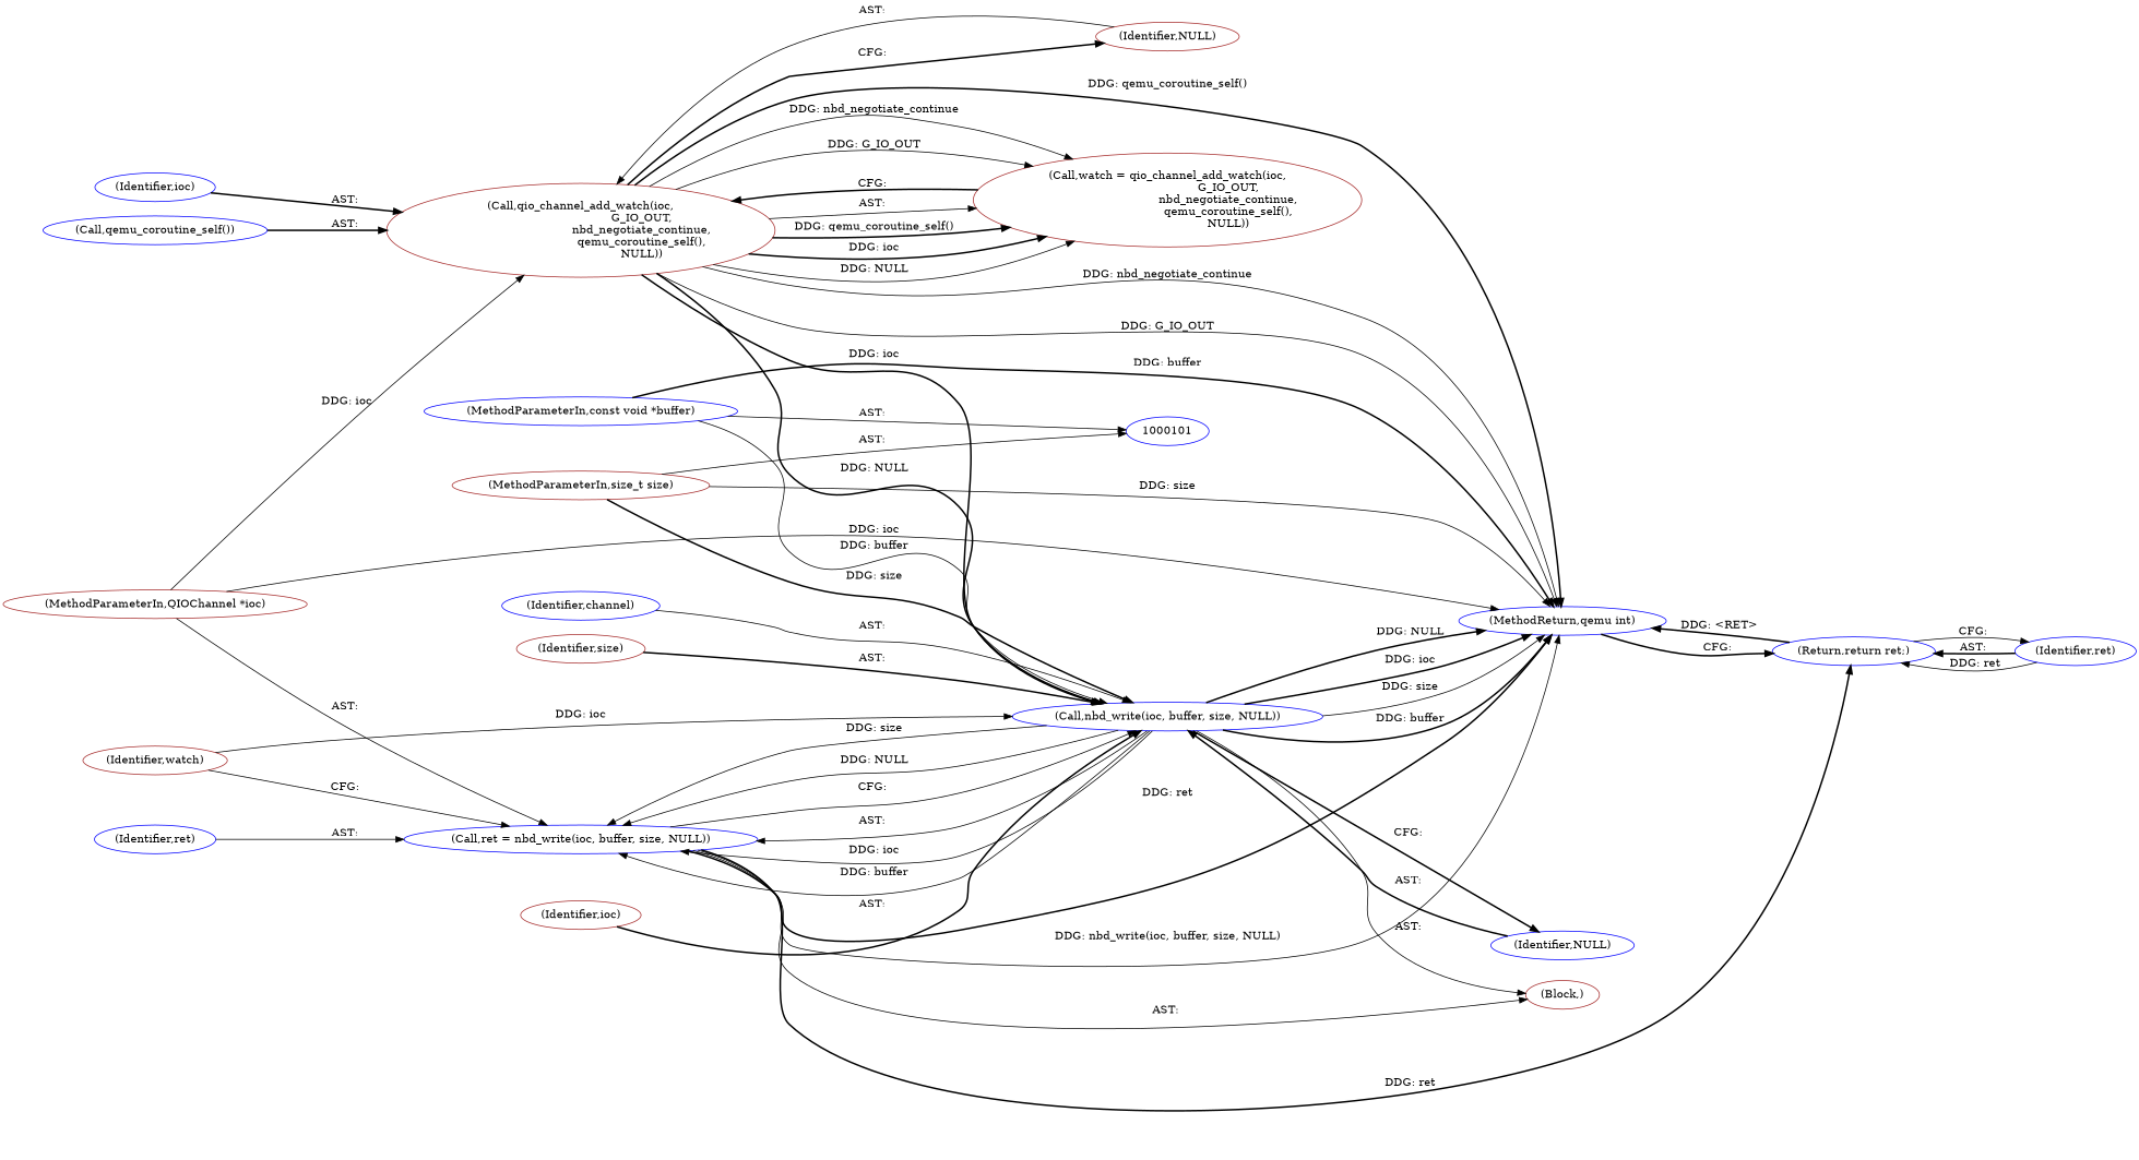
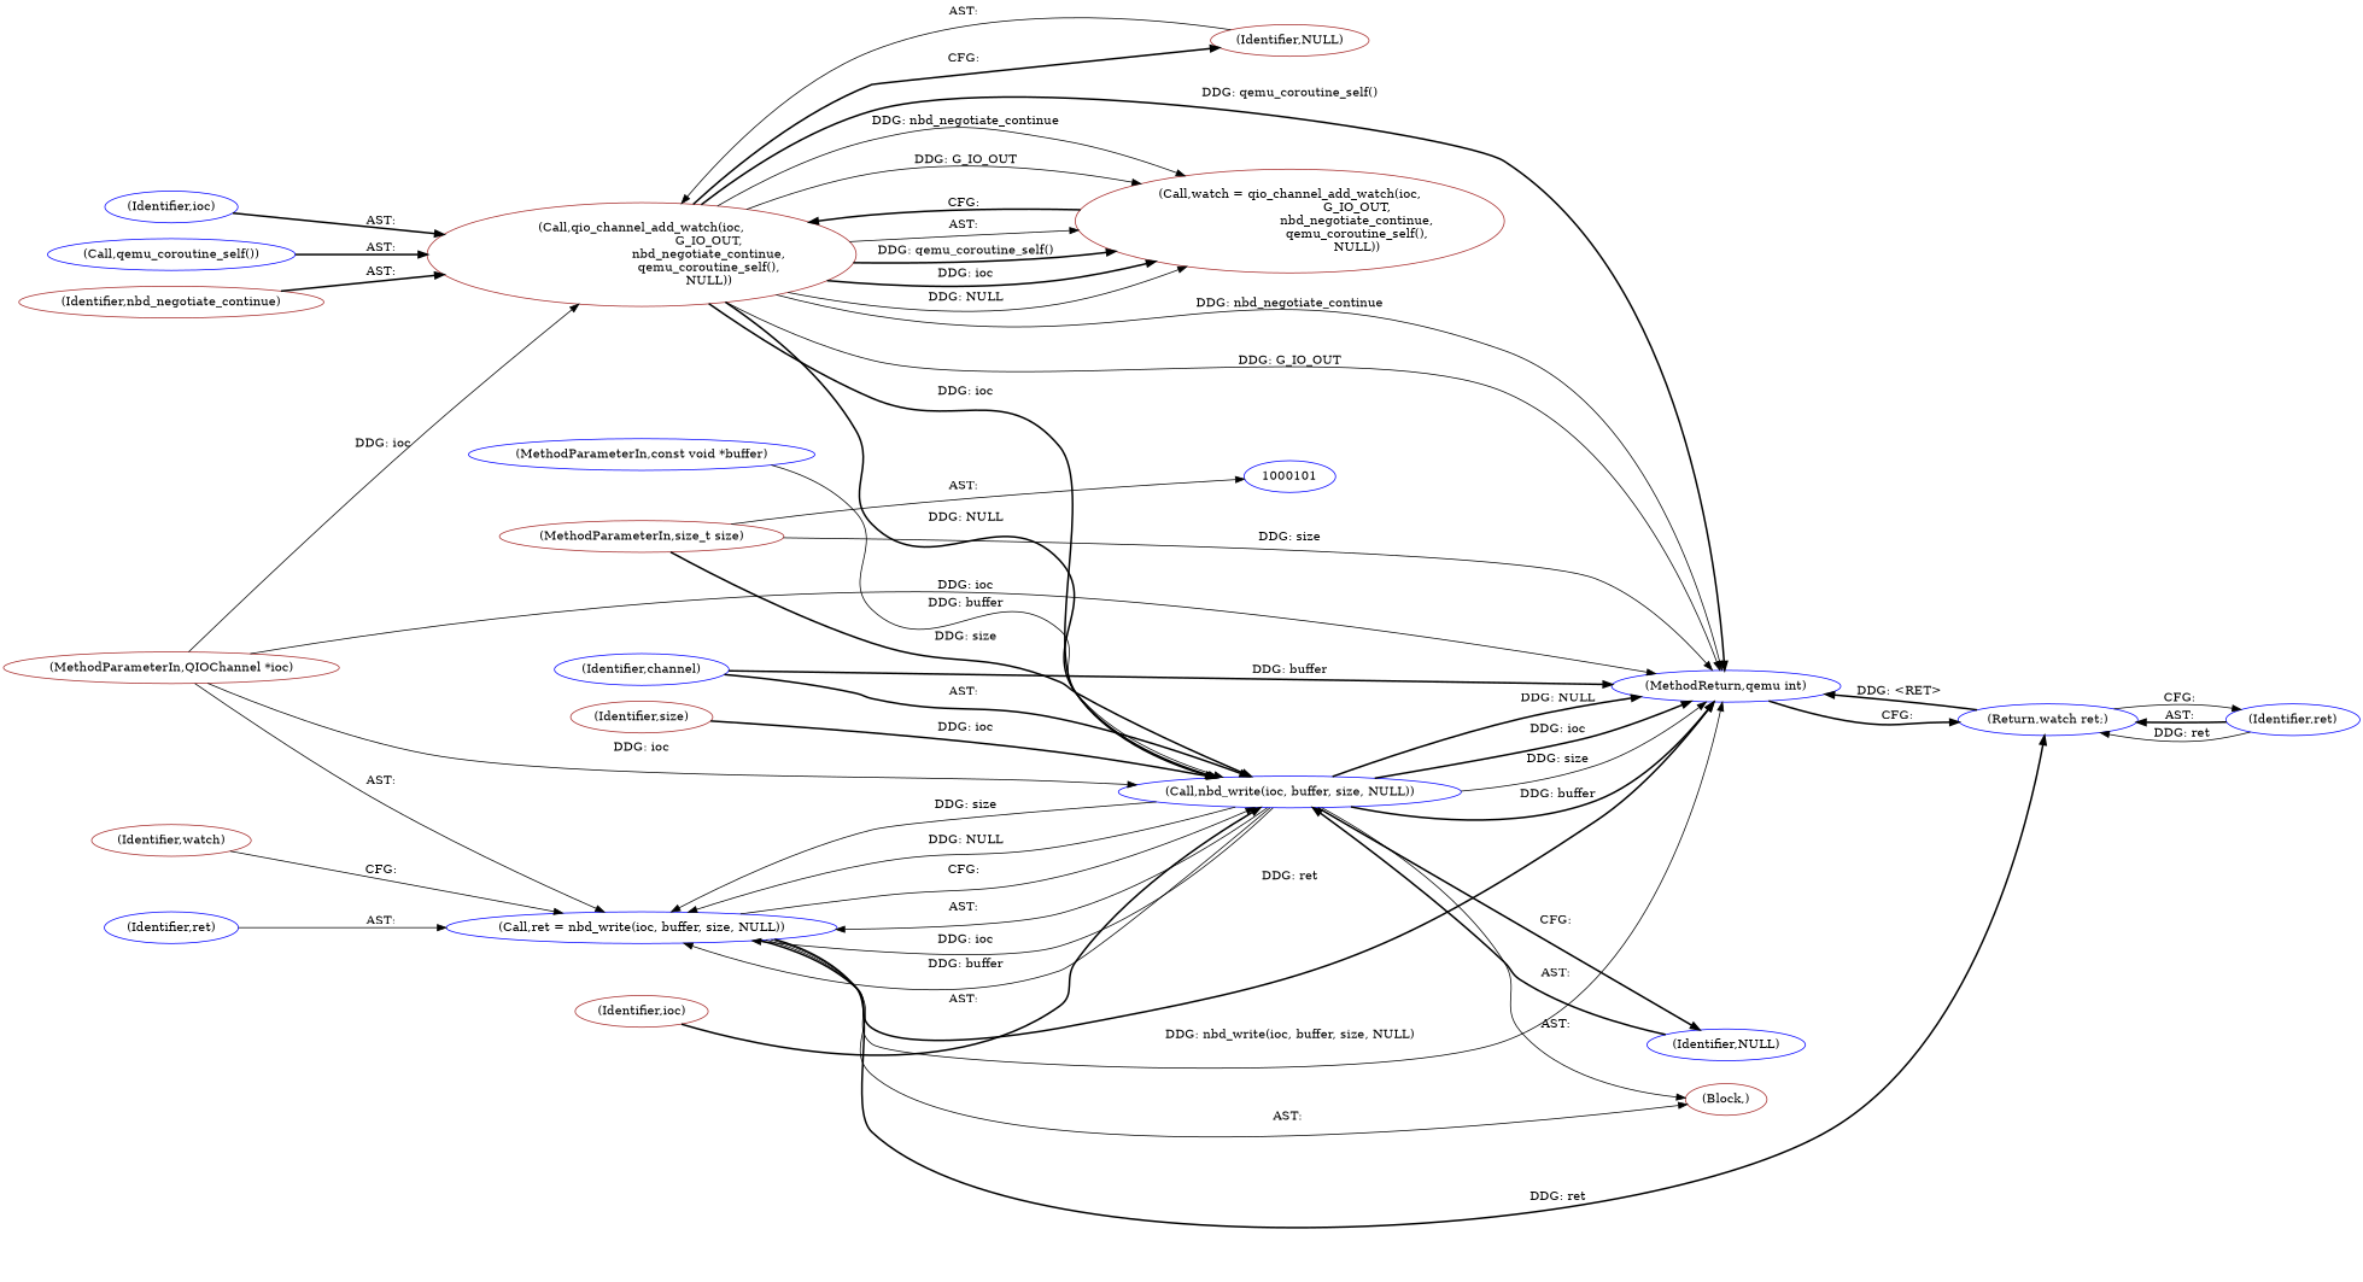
  digraph {
    rankdir=LR
    node [color=blue]
    edge [style=solid]
    n1 [label="(Call,ret = nbd_write(ioc, buffer, size, NULL))"]
    n2 [label="(Call,nbd_write(ioc, buffer, size, NULL))"]
-   n3 [label="(Return,return ret;)"]
+   n3 [label="(Return,watch ret;)"]
    n4 [color=brown label="(Block,)"]
    n5 [label="(MethodReturn,qemu int)"]
    n6 [label="(Identifier,NULL)"]
    n7 [label="(Identifier,ret)"]
    n8 [color=brown label="(Call,qio_channel_add_watch(ioc,\n                                  G_IO_OUT,\n                                  nbd_negotiate_continue,\n                                  qemu_coroutine_self(),\n                                  NULL))"]
    n9 [color=brown label="(Call,watch = qio_channel_add_watch(ioc,\n                                  G_IO_OUT,\n                                  nbd_negotiate_continue,\n                                  qemu_coroutine_self(),\n                                  NULL))"]
    n10 [color=brown label="(Identifier,NULL)"]
    n11 [color=brown label="(MethodParameterIn,QIOChannel *ioc)"]
    n12 [label="(MethodParameterIn,const void *buffer)"]
    1000101
    n14 [color=brown label="(MethodParameterIn,size_t size)"]
    n15 [label="(Identifier,channel)"]
    n16 [label="(Identifier,ioc)"]
    n17 [label="(Call,qemu_coroutine_self())"]
    n18 [color=brown label="(Identifier,size)"]
    n19 [color=brown label="(Identifier,watch)"]
+   n20 [color=brown label="(Identifier,nbd_negotiate_continue)"]
    n21 [color=brown label="(Identifier,ioc)"]
    n22 [label="(Identifier,ret)"]
    n1 -> n2 [label="CFG: "]
    n1 -> n3 [label="DDG: ret" style=bold]
    n1 -> n4 [label="AST: "]
    n1 -> n5 [label="DDG: ret" style=bold]
    n1 -> n5 [label="DDG: nbd_write(ioc, buffer, size, NULL)"]
    n2 -> n1 [label="AST: "]
    n2 -> n1 [label="DDG: ioc"]
    n2 -> n1 [label="DDG: buffer"]
    n2 -> n1 [label="DDG: size"]
    n2 -> n1 [label="DDG: NULL"]
    n2 -> n4 [label="AST: "]
    n2 -> n5 [label="DDG: size"]
    n2 -> n5 [label="DDG: buffer" style=bold]
    n2 -> n5 [label="DDG: NULL" style=bold]
    n2 -> n5 [label="DDG: ioc" style=bold]
    n2 -> n6 [label="CFG: " style=bold]
    n3 -> n5 [label="DDG: <RET>" style=bold]
    n3 -> n7 [label="CFG: "]
    n5 -> n3 [label="CFG: " style=bold]
    n6 -> n2 [label="AST: " style=bold]
    n7 -> n3 [label="AST: " style=bold]
    n7 -> n3 [label="DDG: ret"]
    n8 -> n2 [label="DDG: ioc" style=bold]
    n8 -> n2 [label="DDG: NULL" style=bold]
    n8 -> n5 [label="DDG: G_IO_OUT"]
    n8 -> n5 [label="DDG: qemu_coroutine_self()" style=bold]
    n8 -> n5 [label="DDG: nbd_negotiate_continue"]
    n8 -> n9 [label="AST: "]
    n8 -> n9 [label="DDG: qemu_coroutine_self()" style=bold]
    n8 -> n9 [label="DDG: ioc" style=bold]
    n8 -> n9 [label="DDG: NULL"]
    n8 -> n9 [label="DDG: nbd_negotiate_continue"]
    n8 -> n9 [label="DDG: G_IO_OUT"]
    n8 -> n10 [label="CFG: " style=bold]
    n9 -> n8 [label="CFG: " style=bold]
    n10 -> n8 [label="AST: "]
    n11 -> n1 [label="AST: "]
-   n19 -> n2 [label="DDG: ioc"]
+   n11 -> n2 [label="DDG: ioc"]
    n11 -> n5 [label="DDG: ioc"]
    n11 -> n8 [label="DDG: ioc"]
    n12 -> n2 [label="DDG: buffer"]
-   n12 -> n5 [label="DDG: buffer" style=bold]
-   n12 -> 1000101 [label="AST: "]
+   n15 -> n5 [label="DDG: buffer" style=bold]
    n14 -> n2 [label="DDG: size" style=bold]
    n14 -> n5 [label="DDG: size"]
    n14 -> 1000101 [label="AST: "]
-   n15 -> n2 [label="AST: "]
+   n15 -> n2 [label="AST: " style=bold]
    n16 -> n8 [label="AST: " style=bold]
    n17 -> n8 [label="AST: " style=bold]
-   n18 -> n2 [label="AST: " style=bold]
+   n18 -> n2 [label="DDG: ioc" style=bold]
    n19 -> n1 [label="CFG: "]
+   n20 -> n8 [label="AST: " style=bold]
    n21 -> n2 [label="AST: " style=bold]
    n22 -> n1 [label="AST: "]
  }
